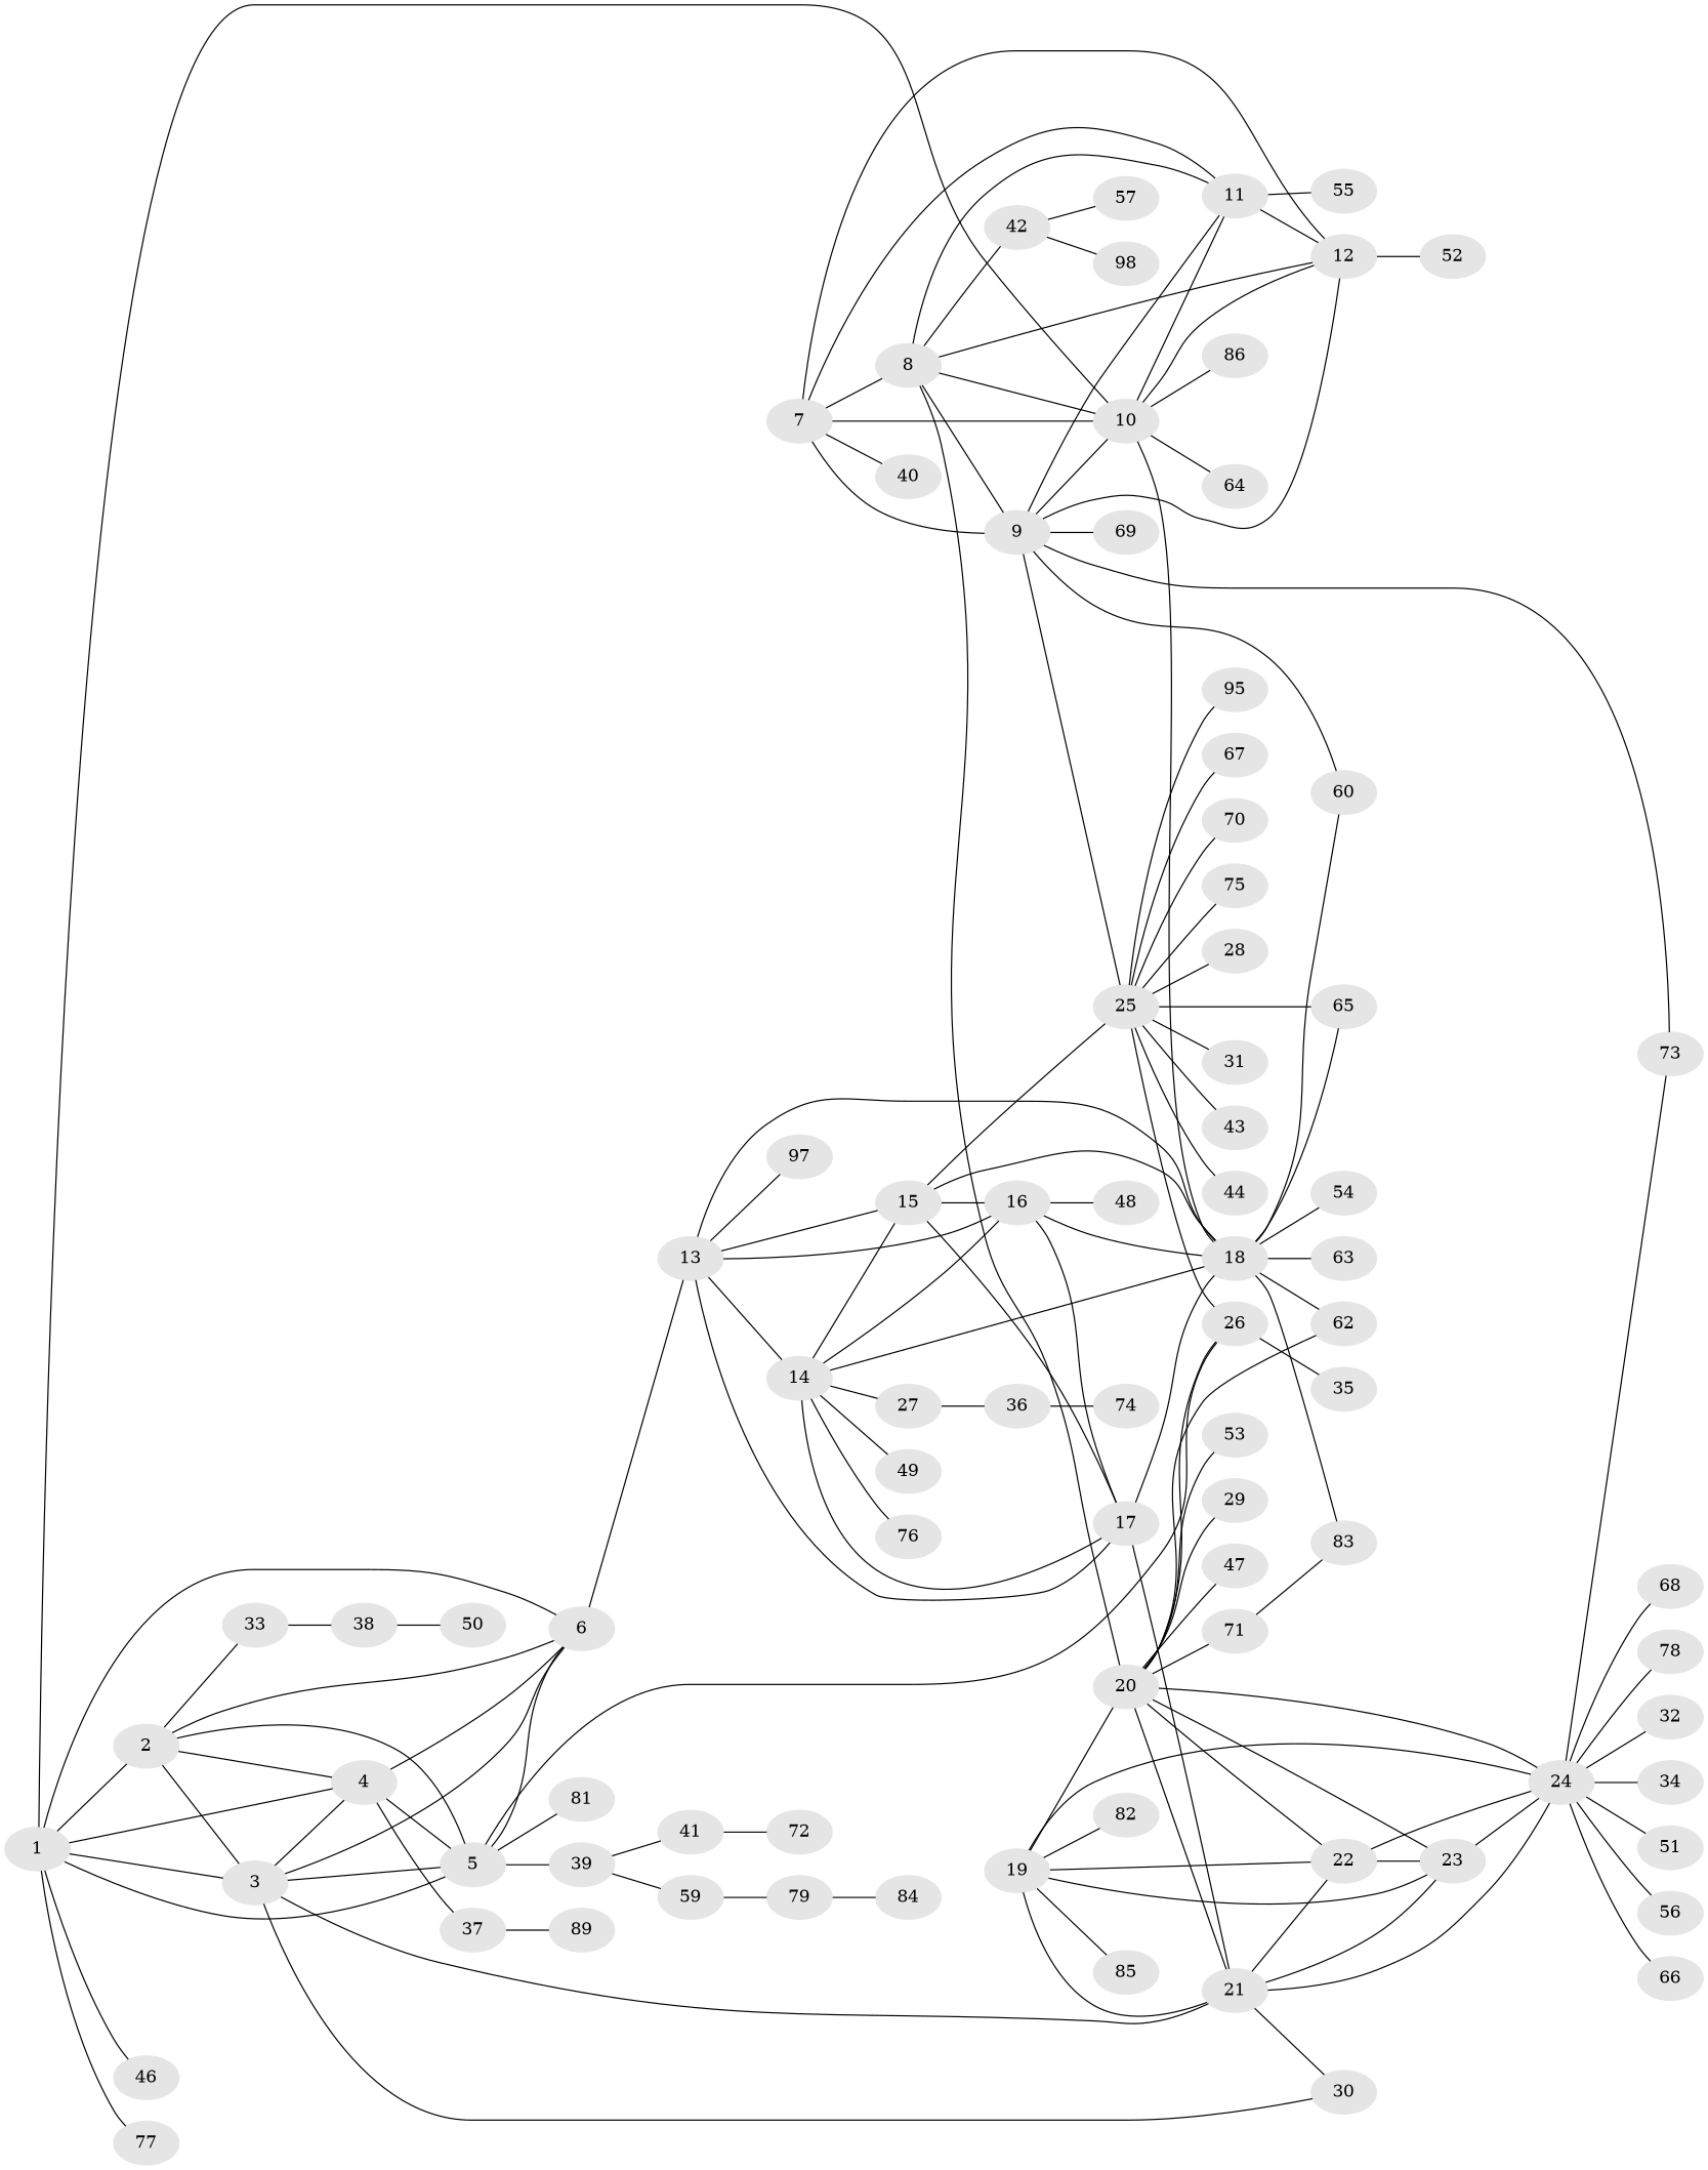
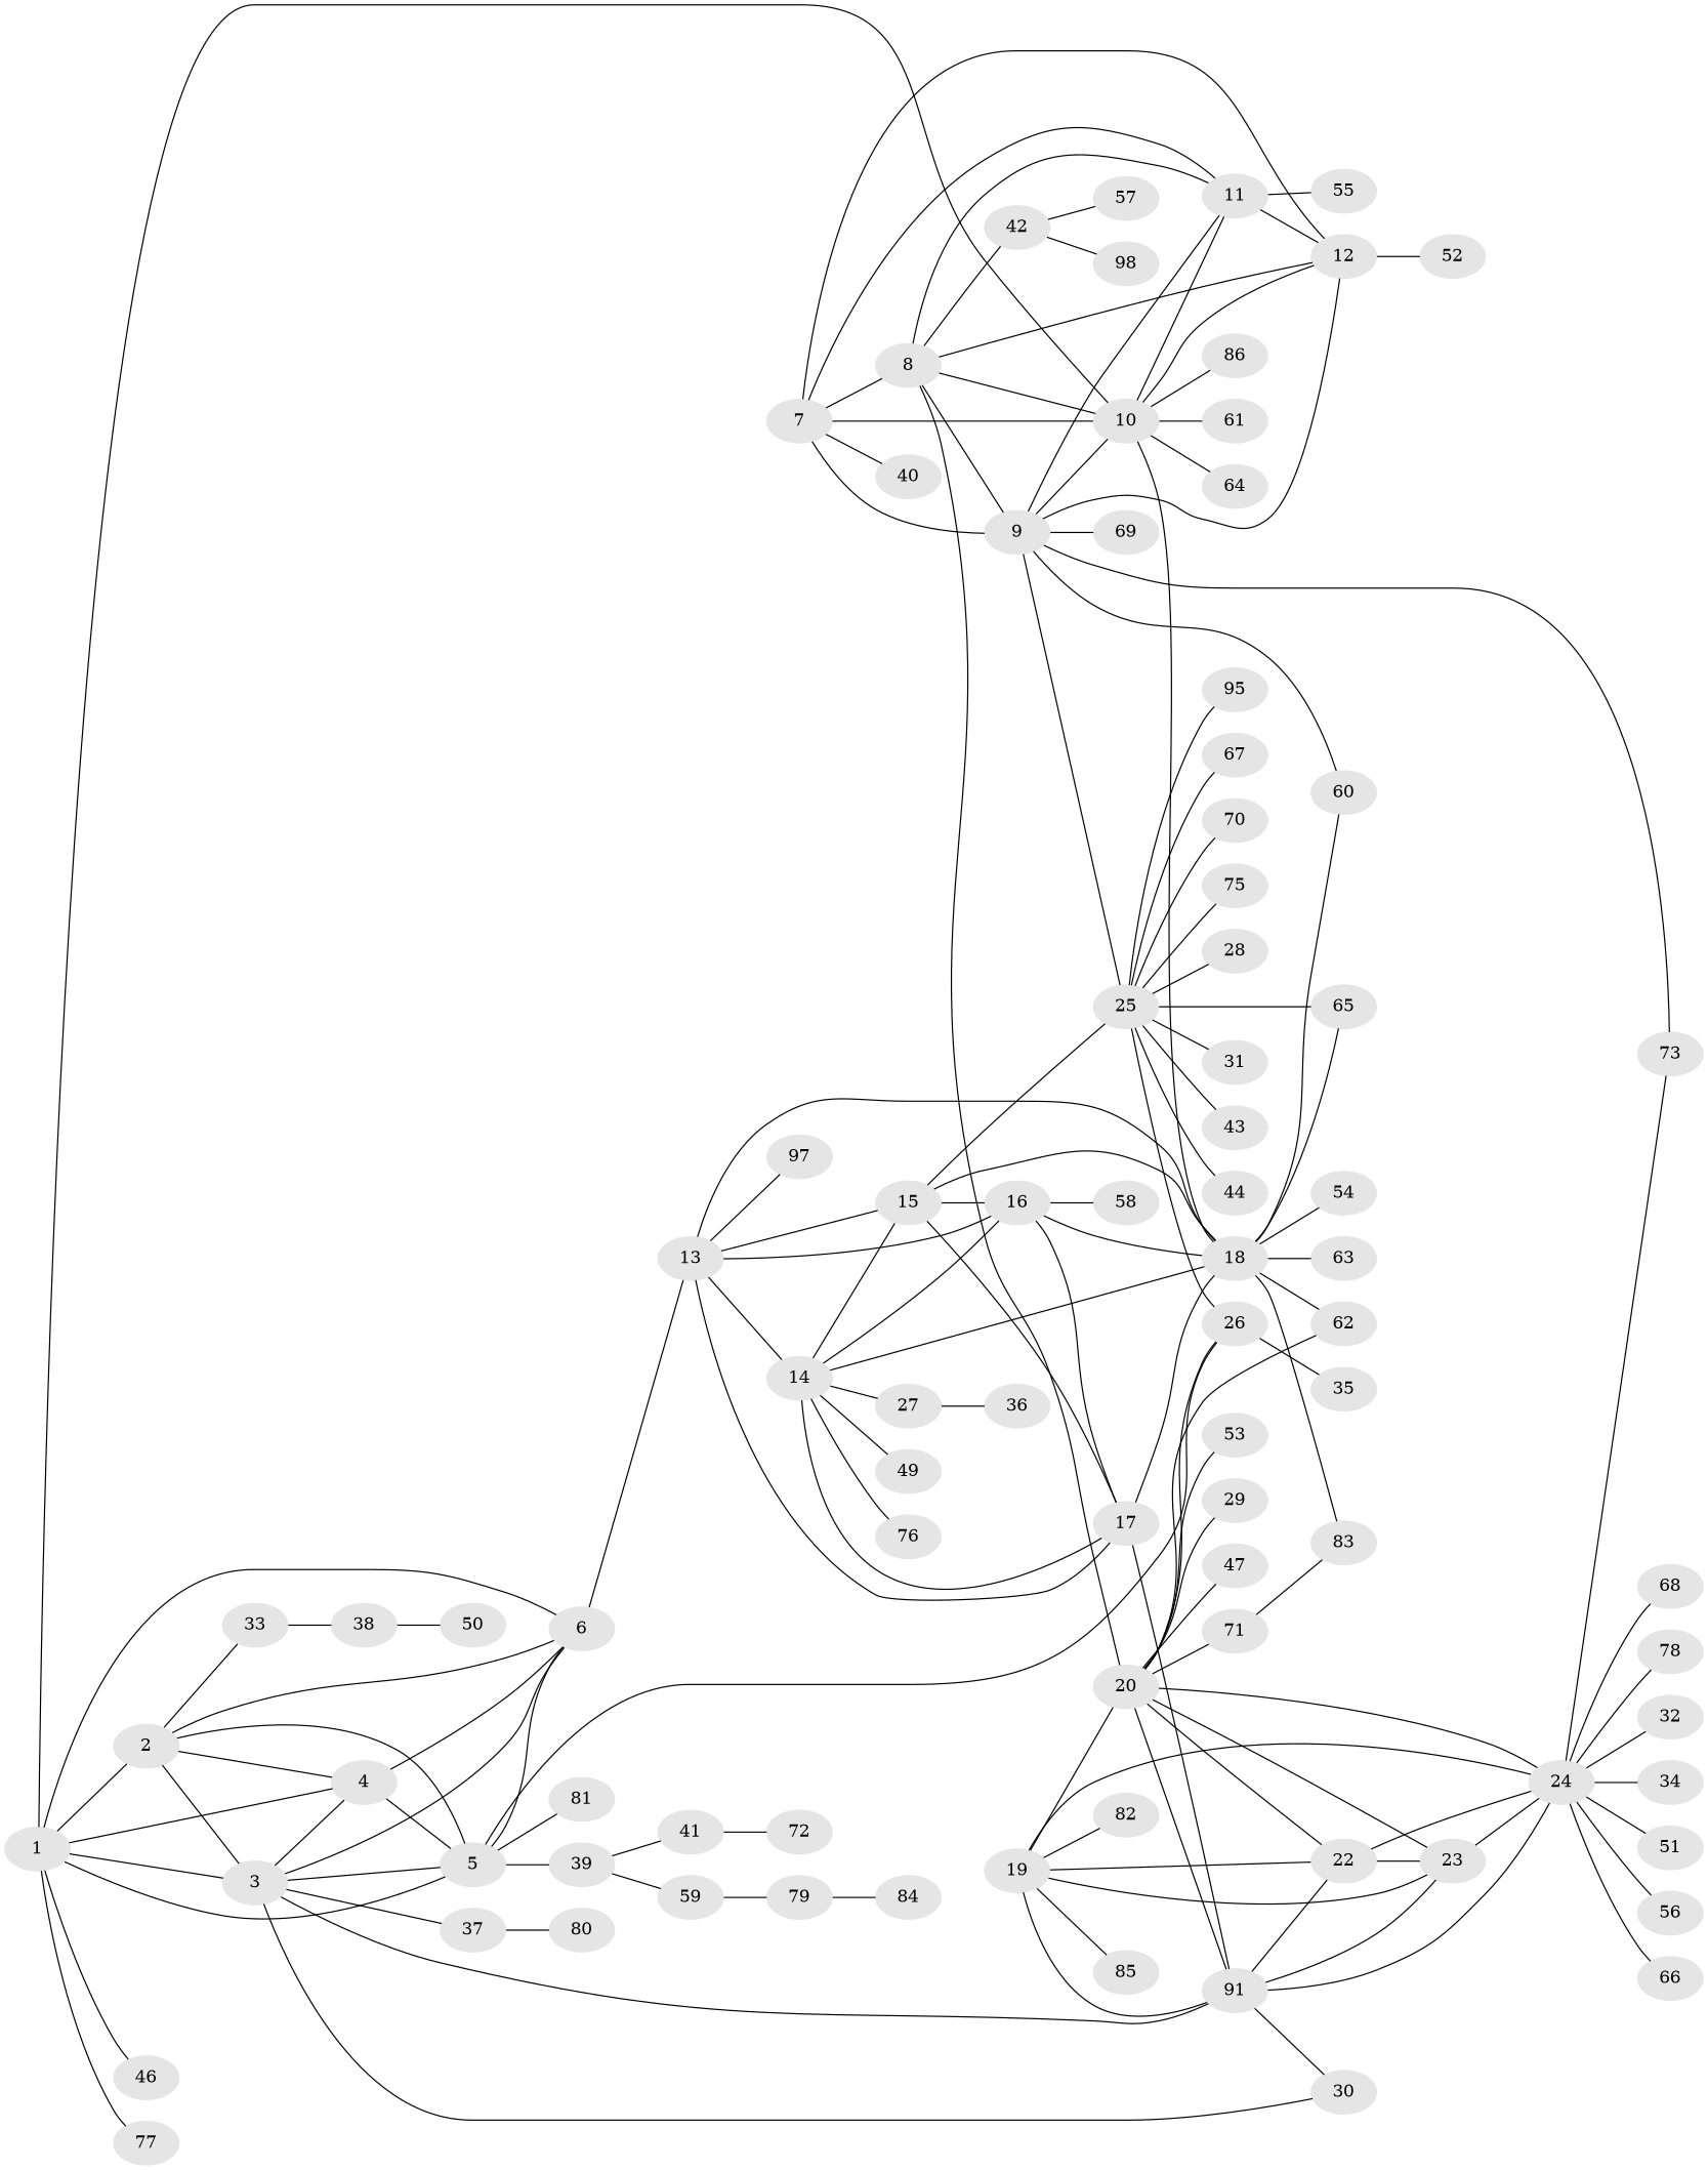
  graph {
    rankdir=LR
    node [color=gray90 style=filled]
    edge [weight=1.0]
    1
    2
    3
    4
    5
    6
    10
    46
    77
    33
-   21
+   21 [label=91]
    30
    37
    26
    39
    81
    13
    11
    12
    18
+   61
    64
    86
    38
    22
    23
    24
-   80 [label=89]
+   80
    35
    41
    59
    14
    15
    16
    17
    n36 [label=97]
    7
    8
    9
    40
    20
    42
    25
    60
    69
    73
    55
    52
    62
    29
    47
    53
    71
    57
    n55 [label=98]
    65
    28
    31
    43
    44
    n61 [label=95]
    67
    70
    75
    54
    63
    83
    27
    49
    76
-   48
+   48 [label=58]
    36
    19
    82
    85
    32
    34
    51
    56
    66
    68
    78
-   74
    50
    72
    79
    84
    1 -- 2
    1 -- 3
    1 -- 4
    1 -- 5
    1 -- 6
    1 -- 10
    1 -- 46
    1 -- 77
    2 -- 3
    2 -- 4
    2 -- 5
    2 -- 6
    2 -- 33
    3 -- 4
    3 -- 5
    3 -- 6
    3 -- 21
    3 -- 30
-   4 -- 37
+   3 -- 37
    4 -- 5
    4 -- 6
    5 -- 6
    5 -- 26
    5 -- 39
    5 -- 81
    6 -- 13
    10 -- 11
    10 -- 12
    10 -- 18
+   10 -- 61
    10 -- 64
    10 -- 86
    33 -- 38
    21 -- 30
    21 -- 22
    21 -- 23
    21 -- 24
    37 -- 80
    26 -- 35
    39 -- 41
    39 -- 59
    13 -- 18
    13 -- 14
    13 -- 15
    13 -- 16
    13 -- 17
    13 -- n36
    11 -- 12
    11 -- 55
    12 -- 52
    18 -- 60
    18 -- 62
    18 -- 65
    18 -- 54
    18 -- 63
    18 -- 83
    38 -- 50
    22 -- 23
    22 -- 24
    23 -- 24
    24 -- 73
    24 -- 32
    24 -- 34
    24 -- 51
    24 -- 56
    24 -- 66
    24 -- 68
    24 -- 78
    41 -- 72
    59 -- 79
    14 -- 18
    14 -- 15
    14 -- 16
    14 -- 17
    14 -- 27
    14 -- 49
    14 -- 76
    15 -- 18
    15 -- 16
    15 -- 17
    15 -- 25
    16 -- 18
    16 -- 17
    16 -- 48
    17 -- 21
    17 -- 18
    7 -- 10
    7 -- 11
    7 -- 12
    7 -- 8
    7 -- 9
    7 -- 40 [weight=2.0]
    8 -- 10
    8 -- 11
    8 -- 12
    8 -- 9
    8 -- 20
    8 -- 42
    9 -- 10
    9 -- 11
    9 -- 12
    9 -- 25
    9 -- 60
    9 -- 69
    9 -- 73
    20 -- 21
    20 -- 26
    20 -- 22
    20 -- 23
    20 -- 24
    20 -- 62
    20 -- 29
    20 -- 47
    20 -- 53
    20 -- 71
    42 -- 57
    42 -- n55
    25 -- 26 [weight=5.0]
    25 -- 65 [weight=4.0]
    25 -- 28
    25 -- 31
    25 -- 43
    25 -- 44
    25 -- n61
    25 -- 67
    25 -- 70
    25 -- 75
    71 -- 83
    27 -- 36
-   36 -- 74
    19 -- 21
    19 -- 22
    19 -- 23
    19 -- 24
    19 -- 20
    19 -- 82
    19 -- 85
    79 -- 84
  }
